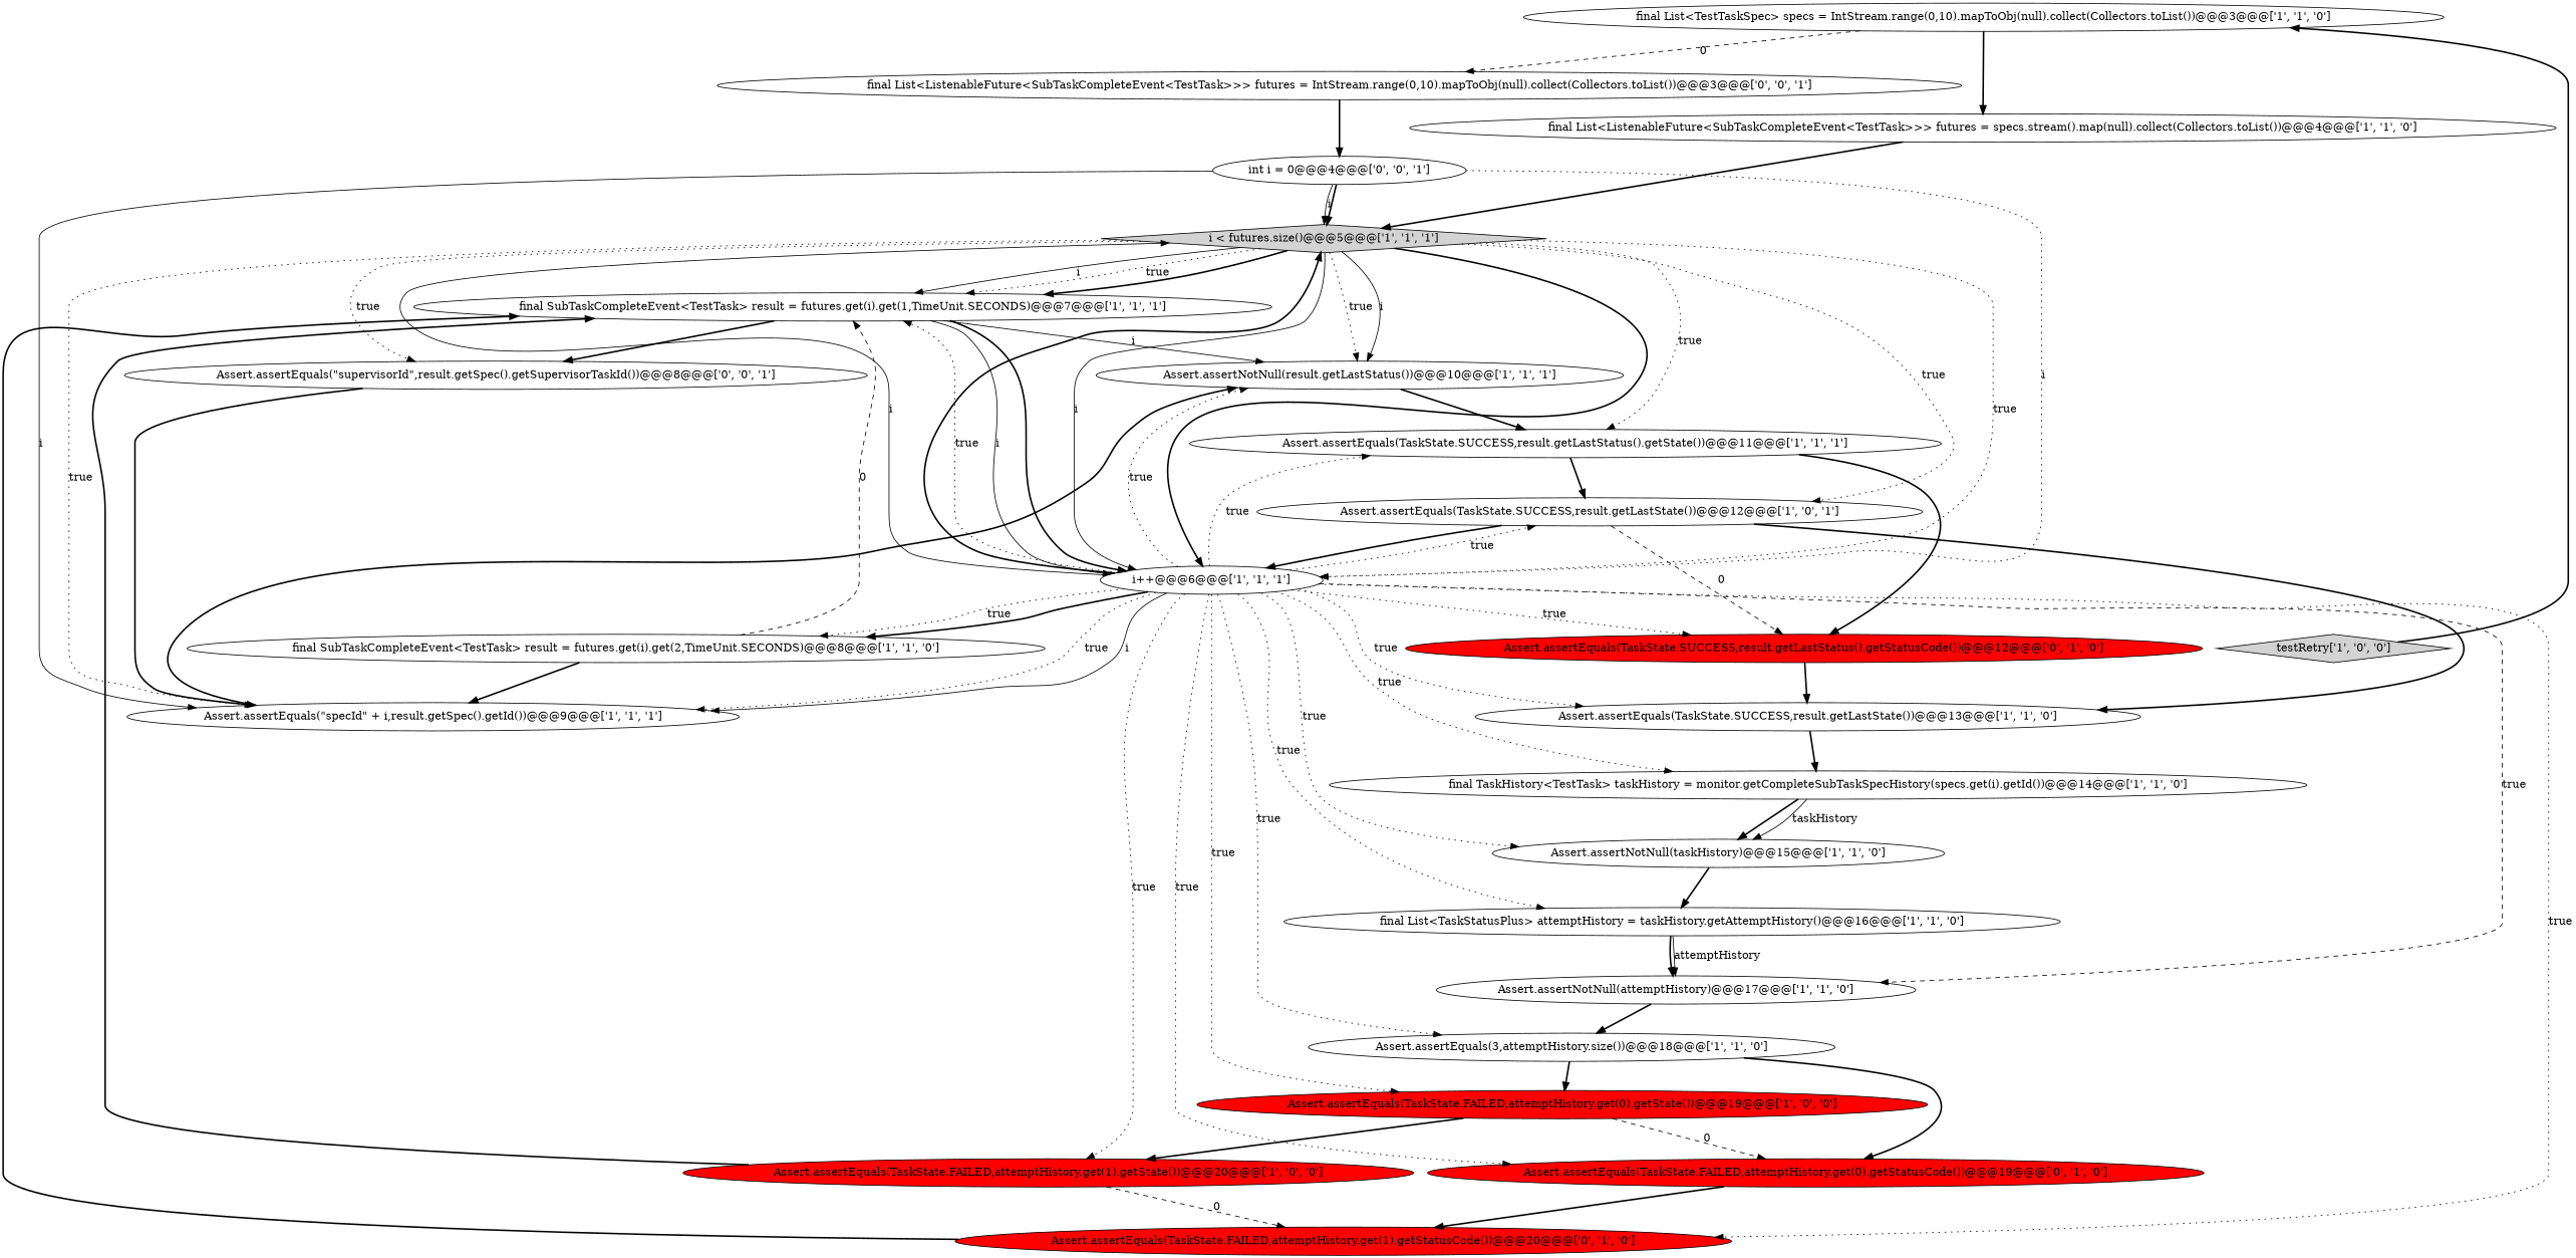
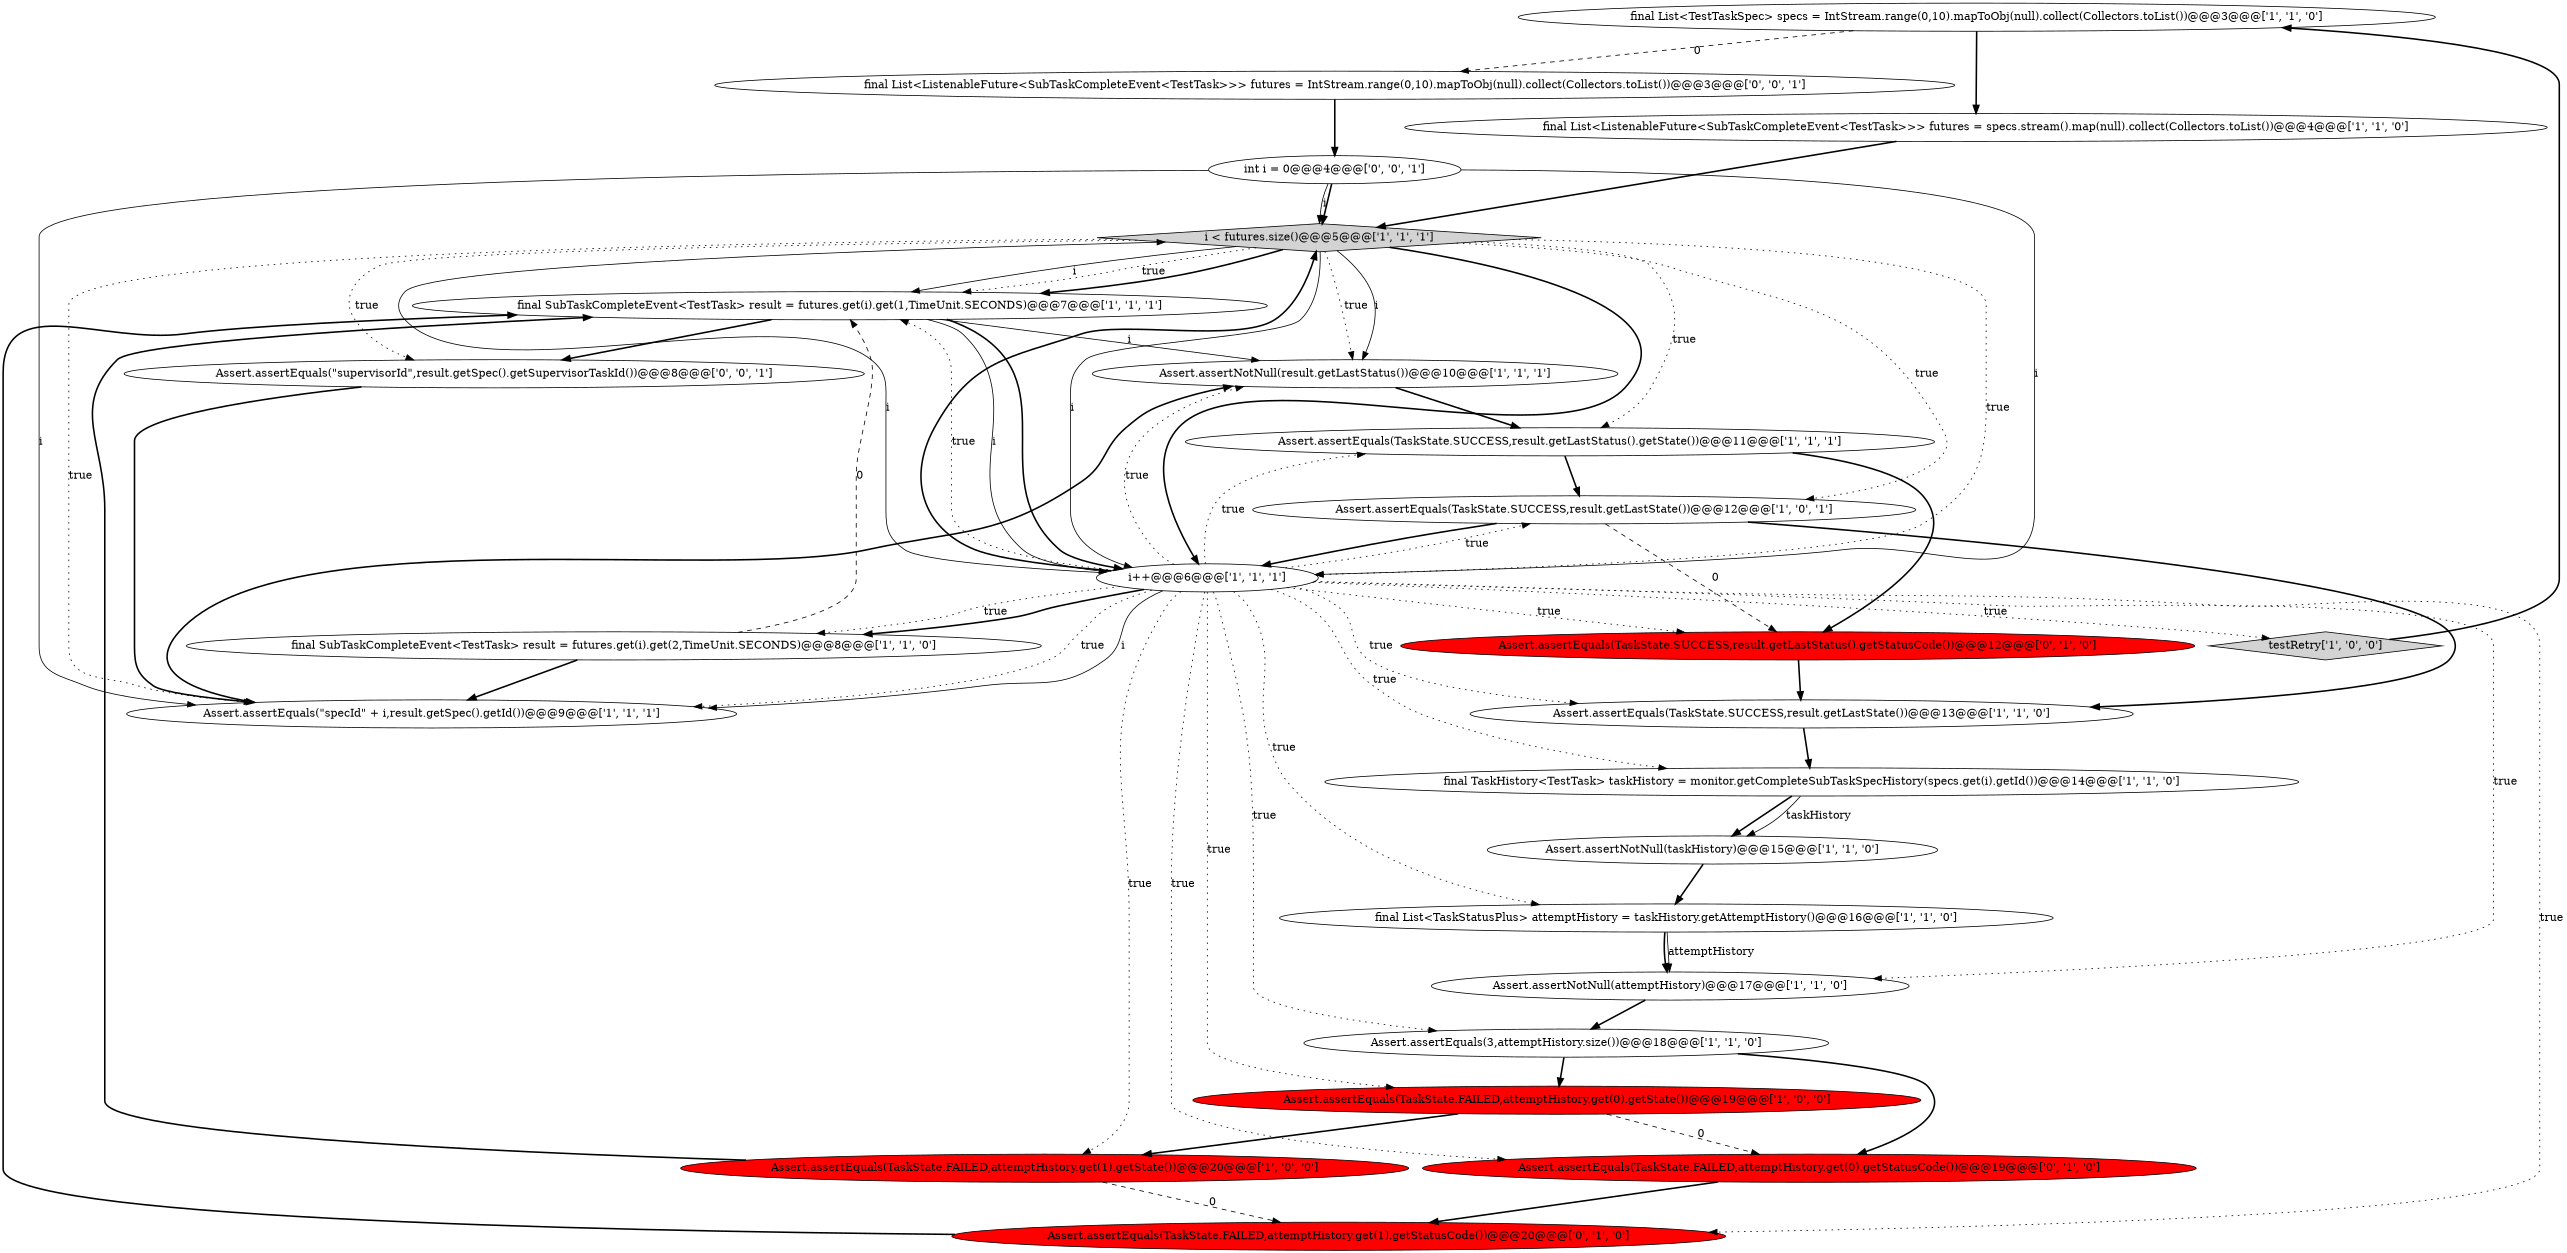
  digraph {
    node [fillcolor=white shape=ellipse style=filled]
    edge [style=bold]
    n1 [label="final List<TestTaskSpec> specs = IntStream.range(0,10).mapToObj(null).collect(Collectors.toList())@@@3@@@['1', '1', '0']"]
    n2 [label="final List<ListenableFuture<SubTaskCompleteEvent<TestTask>>> futures = specs.stream().map(null).collect(Collectors.toList())@@@4@@@['1', '1', '0']"]
    n3 [label="final List<ListenableFuture<SubTaskCompleteEvent<TestTask>>> futures = IntStream.range(0,10).mapToObj(null).collect(Collectors.toList())@@@3@@@['0', '0', '1']"]
    n4 [label="final TaskHistory<TestTask> taskHistory = monitor.getCompleteSubTaskSpecHistory(specs.get(i).getId())@@@14@@@['1', '1', '0']"]
    n5 [label="Assert.assertNotNull(taskHistory)@@@15@@@['1', '1', '0']"]
    n6 [label="final List<TaskStatusPlus> attemptHistory = taskHistory.getAttemptHistory()@@@16@@@['1', '1', '0']"]
    n7 [fillcolor=red label="Assert.assertEquals(TaskState.SUCCESS,result.getLastStatus().getStatusCode())@@@12@@@['0', '1', '0']"]
    n8 [label="Assert.assertEquals(TaskState.SUCCESS,result.getLastState())@@@13@@@['1', '1', '0']"]
    n9 [fillcolor=red label="Assert.assertEquals(TaskState.FAILED,attemptHistory.get(0).getStatusCode())@@@19@@@['0', '1', '0']"]
    n10 [fillcolor=red label="Assert.assertEquals(TaskState.FAILED,attemptHistory.get(1).getStatusCode())@@@20@@@['0', '1', '0']"]
    n11 [label="final SubTaskCompleteEvent<TestTask> result = futures.get(i).get(1,TimeUnit.SECONDS)@@@7@@@['1', '1', '1']"]
    n12 [fillcolor=lightgray label="i < futures.size()@@@5@@@['1', '1', '1']" shape=diamond]
    n13 [label="int i = 0@@@4@@@['0', '0', '1']"]
    n14 [label="final SubTaskCompleteEvent<TestTask> result = futures.get(i).get(2,TimeUnit.SECONDS)@@@8@@@['1', '1', '0']"]
    n15 [label="Assert.assertEquals(\"specId\" + i,result.getSpec().getId())@@@9@@@['1', '1', '1']"]
    n16 [label="Assert.assertNotNull(result.getLastStatus())@@@10@@@['1', '1', '1']"]
    n17 [label="i++@@@6@@@['1', '1', '1']"]
    n18 [label="Assert.assertEquals(\"supervisorId\",result.getSpec().getSupervisorTaskId())@@@8@@@['0', '0', '1']"]
    n19 [label="Assert.assertEquals(TaskState.SUCCESS,result.getLastStatus().getState())@@@11@@@['1', '1', '1']"]
    n20 [label="Assert.assertEquals(TaskState.SUCCESS,result.getLastState())@@@12@@@['1', '0', '1']"]
    n21 [fillcolor=red label="Assert.assertEquals(TaskState.FAILED,attemptHistory.get(1).getState())@@@20@@@['1', '0', '0']"]
    n22 [label="Assert.assertNotNull(attemptHistory)@@@17@@@['1', '1', '0']"]
    n23 [label="Assert.assertEquals(3,attemptHistory.size())@@@18@@@['1', '1', '0']"]
    n24 [fillcolor=red label="Assert.assertEquals(TaskState.FAILED,attemptHistory.get(0).getState())@@@19@@@['1', '0', '0']"]
    n25 [fillcolor=lightgray label="testRetry['1', '0', '0']" shape=diamond]
    n1 -> n2
    n1 -> n3 [label=0 style=dashed]
    n2 -> n12
    n3 -> n13
    n4 -> n5
    n4 -> n5 [label=taskHistory style=solid]
    n5 -> n6
    n6 -> n22 [label=attemptHistory style=solid]
    n6 -> n22
    n7 -> n8
    n8 -> n4
    n9 -> n10
    n10 -> n11
    n11 -> n16 [label=i style=solid]
    n11 -> n17 [label=i style=solid]
    n11 -> n17
    n11 -> n18
    n12 -> n11 [label=i style=solid]
    n12 -> n11 [label=true style=dotted]
    n12 -> n11
    n12 -> n15 [label=true style=dotted]
    n12 -> n16 [label=true style=dotted]
    n12 -> n16 [label=i style=solid]
    n12 -> n17
    n12 -> n17 [label=i style=solid]
    n12 -> n17 [label=true style=dotted]
    n12 -> n18 [label=true style=dotted]
    n12 -> n19 [label=true style=dotted]
    n12 -> n20 [label=true style=dotted]
    n13 -> n12
    n13 -> n12 [label=i style=solid]
    n13 -> n15 [label=i style=solid]
-   n13 -> n17 [label=i style=dotted]
+   n13 -> n17 [label=i style=solid]
    n14 -> n11 [label=0 style=dashed]
    n14 -> n15
    n15 -> n16
    n16 -> n19
    n17 -> n4 [label=true style=dotted]
-   n17 -> n5 [label=true style=dotted]
+   n17 -> n25 [label=true style=dotted]
    n17 -> n6 [label=true style=dotted]
    n17 -> n7 [label=true style=dotted]
    n17 -> n8 [label=true style=dotted]
    n17 -> n9 [label=true style=dotted]
    n17 -> n10 [label=true style=dotted]
    n17 -> n11 [label=true style=dotted]
    n17 -> n12 [label=i style=solid]
    n17 -> n12
    n17 -> n14
    n17 -> n14 [label=true style=dotted]
    n17 -> n15 [label=true style=dotted]
    n17 -> n15 [label=i style=solid]
    n17 -> n16 [label=true style=dotted]
    n17 -> n19 [label=true style=dotted]
    n17 -> n20 [label=true style=dotted]
    n17 -> n21 [label=true style=dotted]
-   n17 -> n22 [label=true style=dashed]
+   n17 -> n22 [label=true style=dotted]
    n17 -> n23 [label=true style=dotted]
    n17 -> n24 [label=true style=dotted]
    n18 -> n15
    n19 -> n7
    n19 -> n20
    n20 -> n7 [label=0 style=dashed]
    n20 -> n8
    n20 -> n17
    n21 -> n10 [label=0 style=dashed]
    n21 -> n11
    n22 -> n23
    n23 -> n9
    n23 -> n24
    n24 -> n9 [label=0 style=dashed]
    n24 -> n21
    n25 -> n1
  }
